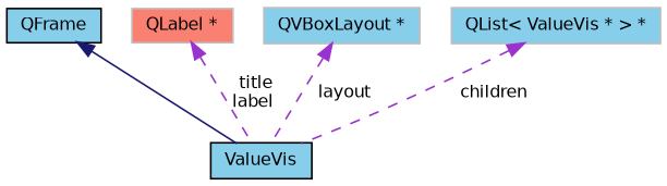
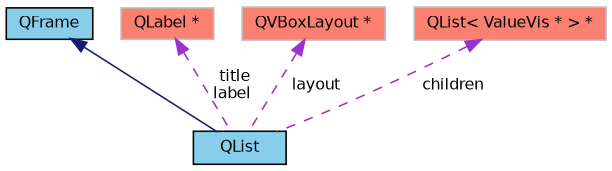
  digraph {
    node [color=grey75 fillcolor=skyblue fontname=Helvetica fontsize=10 shape=record style=filled]
    edge [color=darkorchid3 dir=back fontname=Helvetica fontsize=10 labelfontname=Helvetica labelfontsize=10 style=dashed]
-   n1 [color=black fontcolor=black height=0.2 label=ValueVis width=0.4]
+   n1 [color=black fontcolor=black height=0.2 label=QList width=0.4]
    n2 [color=black height=0.2 label=QFrame width=0.4]
    n3 [fillcolor=salmon height=0.2 label="QLabel *" width=0.4]
-   n4 [height=0.2 label="QVBoxLayout *" width=0.4]
-   n5 [height=0.2 label="QList\< ValueVis * \> *" width=0.4]
+   n4 [fillcolor=salmon height=0.2 label="QVBoxLayout *" width=0.4]
+   n5 [fillcolor=salmon height=0.2 label="QList\< ValueVis * \> *" width=0.4]
    n2 -> n1 [color=midnightblue style=solid]
    n3 -> n1 [label=" title\nlabel"]
    n4 -> n1 [label=" layout"]
    n5 -> n1 [label=" children"]
  }
